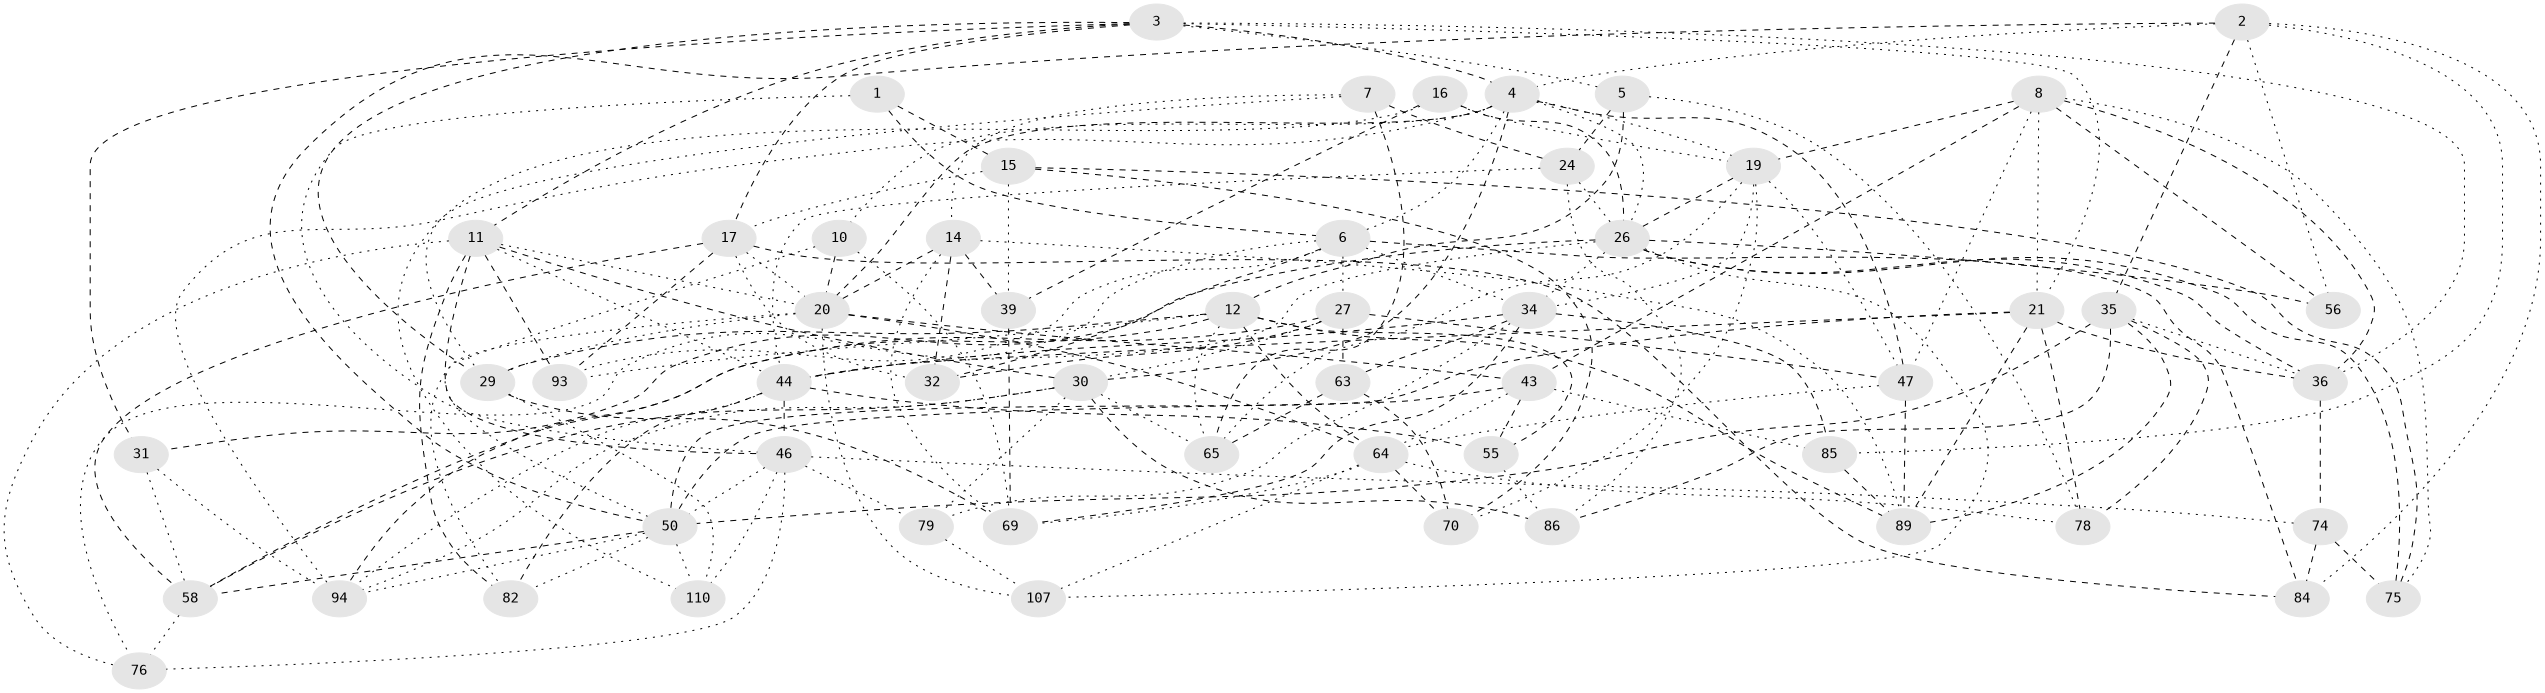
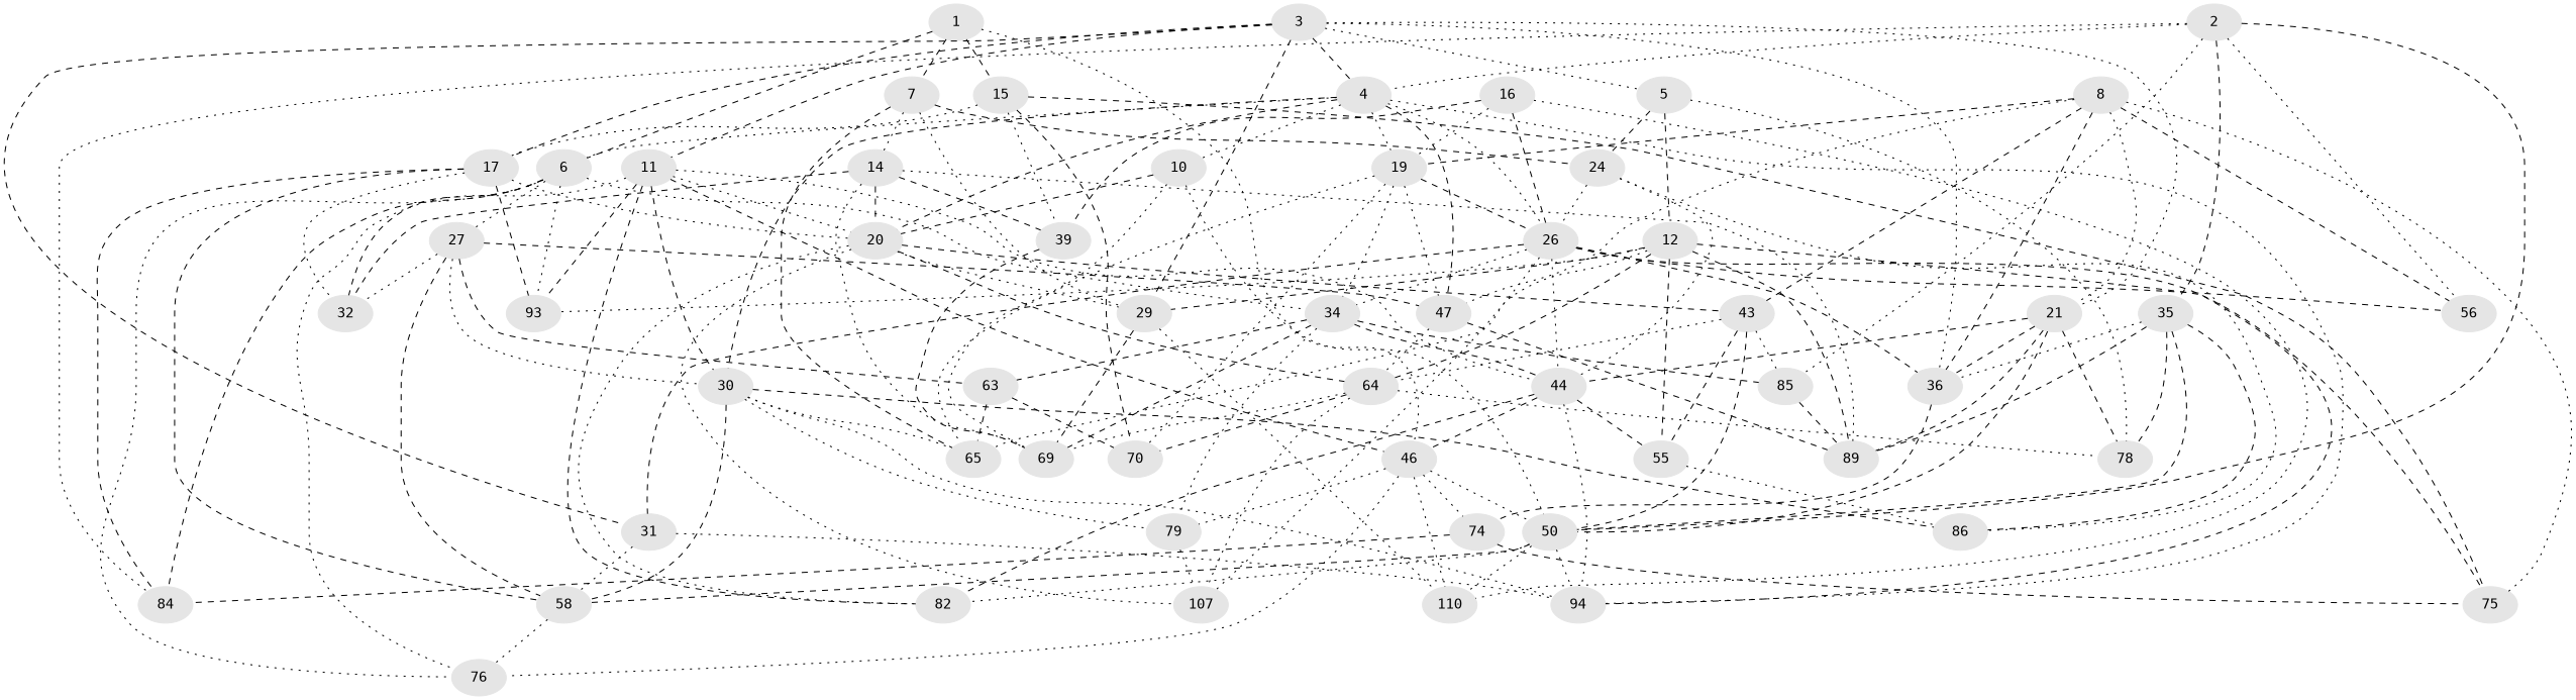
  graph {
    fontname="DejaVu Sans Mono"
    node [color=gray90 fontname="DejaVu Sans Mono" style=filled]
    edge [fontname="DejaVu Sans Mono" style=dashed]
    6 [super="+45+61"]
    84
    27 [super="+40"]
    32
    34 [super="+105+38"]
    76
    93
    1
    7 [super="+57"]
    15 [super="+96"]
    46 [super="+54"]
    29 [super="+91"]
    24 [super="+59"]
    14 [super="+66"]
    65 [super="+104"]
    17 [super="+48"]
    75
    39
    70
    50 [super="+100+81"]
    110
    79
    74
    2 [super="+18"]
    4 [super="+72+9"]
    35 [super="+106"]
    56
    85
    10
    19 [super="+33+23"]
    20 [super="+41+88"]
    26 [super="+73+28+53"]
    30 [super="+60+42"]
    47 [super="+97"]
    94 [super="+103"]
    36 [super="+67"]
    78
    89 [super="+98"]
    86
    82
    58 [super="+68"]
    3 [super="+49"]
    5
    11 [super="+99+92"]
    21 [super="+37+87"]
    31
    12 [super="+25+71"]
    44 [super="+95+52"]
    69 [super="+90"]
    43 [super="+51"]
    64 [super="+83+101"]
    107
    55
    63
    8 [super="+22"]
    16
    6 -- 84
    6 -- 27 [style=dotted]
    6 -- 32
    6 -- 34 [style=dotted]
    6 -- 76 [style=dotted]
    6 -- 93 [style=dotted]
-   27 -- 32
+   27 -- 32 [style=dotted]
    27 -- 30 [style=dotted]
    27 -- 47
    27 -- 58
    27 -- 63
    34 -- 79 [style=dotted]
    34 -- 85
    34 -- 44
    34 -- 69
    34 -- 63
    1 -- 6
+   1 -- 7
    1 -- 15
    1 -- 46 [style=dotted]
    7 -- 29 [style=dotted]
    7 -- 24
    7 -- 14 [style=dotted]
    7 -- 65 [weight=2]
    15 -- 17 [style=dotted weight=2]
    15 -- 75
    15 -- 39 [style=dotted]
    15 -- 70
    46 -- 76 [style=dotted]
    46 -- 50 [style=dotted]
    46 -- 110 [style=dotted]
    46 -- 79 [style=dotted]
    46 -- 74 [style=dotted]
    29 -- 110 [style=dotted]
    29 -- 69
    24 -- 26 [style=dotted weight=2]
    24 -- 86 [style=dotted]
    24 -- 44 [style=dotted]
    14 -- 32
    14 -- 39
    14 -- 20
    14 -- 89 [style=dotted]
    14 -- 69 [style=dotted]
    17 -- 84
    17 -- 32 [style=dotted]
    17 -- 93
    17 -- 20 [style=dotted]
    17 -- 58
    39 -- 69
    50 -- 110 [style=dotted]
    50 -- 94 [style=dotted]
    50 -- 82 [style=dotted]
    50 -- 58
    79 -- 107 [style=dotted]
    74 -- 84
    74 -- 75
    2 -- 84 [style=dotted]
    2 -- 50
    2 -- 4 [style=dotted]
    2 -- 35
    2 -- 56 [style=dotted]
    2 -- 85 [style=dotted]
    4 -- 6 [style=dotted]
    4 -- 10 [style=dotted]
    4 -- 19 [style=dotted]
    4 -- 20
    4 -- 26 [style=dotted]
    4 -- 30
    4 -- 47
    4 -- 94 [style=dotted]
    35 -- 50
    35 -- 36 [style=dotted]
    35 -- 78
    35 -- 89
    35 -- 86
    85 -- 89
    10 -- 50 [style=dotted]
    10 -- 20
    10 -- 69 [style=dotted]
    19 -- 34 [style=dotted]
    19 -- 65 [style=dotted]
    19 -- 70 [style=dotted]
    19 -- 26
    19 -- 47 [style=dotted]
    20 -- 29 [style=dotted]
    20 -- 82 [style=dotted]
    20 -- 43
    20 -- 64
    20 -- 107 [style=dotted]
    26 -- 34 [style=dotted]
    26 -- 75
    26 -- 56
    26 -- 36
    26 -- 31
    26 -- 44 [style=dotted]
    26 -- 107 [style=dotted]
    30 -- 65 [style=dotted]
    30 -- 79 [style=dotted]
    30 -- 94 [style=dotted]
    30 -- 86
    30 -- 58
    47 -- 89
    47 -- 64 [style=dotted]
    36 -- 74
    58 -- 76 [style=dotted]
    3 -- 29
    3 -- 17
    3 -- 4
    3 -- 36 [style=dotted]
    3 -- 5 [style=dotted]
    3 -- 11
    3 -- 21 [style=dotted]
    3 -- 31
    5 -- 24
    5 -- 78 [style=dotted]
    5 -- 12
    11 -- 76 [style=dotted]
    11 -- 93
    11 -- 46
    11 -- 20 [style=dotted]
    11 -- 30
    11 -- 82
    11 -- 44 [style=dotted]
    21 -- 50
    21 -- 36
    21 -- 78
    21 -- 89
    21 -- 44 [weight=2]
    31 -- 94 [style=dotted]
    31 -- 58 [style=dotted]
    12 -- 93 [style=dotted]
    12 -- 29
    12 -- 65 [style=dotted]
    12 -- 94
    12 -- 89
    12 -- 64
    12 -- 55
    44 -- 46
    44 -- 94 [style=dotted]
    44 -- 82
    44 -- 55
    43 -- 50
    43 -- 85 [style=dotted]
    43 -- 64 [style=dotted]
    43 -- 55
    64 -- 70
    64 -- 78 [style=dotted]
    64 -- 69 [style=dotted]
    64 -- 107 [style=dotted]
    55 -- 86 [style=dotted]
    63 -- 65
    63 -- 70
    8 -- 75 [style=dotted]
    8 -- 56 [weight=2]
    8 -- 19
    8 -- 47 [style=dotted]
    8 -- 36
    8 -- 21 [style=dotted]
    8 -- 43
    16 -- 39
    16 -- 110 [style=dotted]
    16 -- 19 [style=dotted]
    16 -- 26
  }
